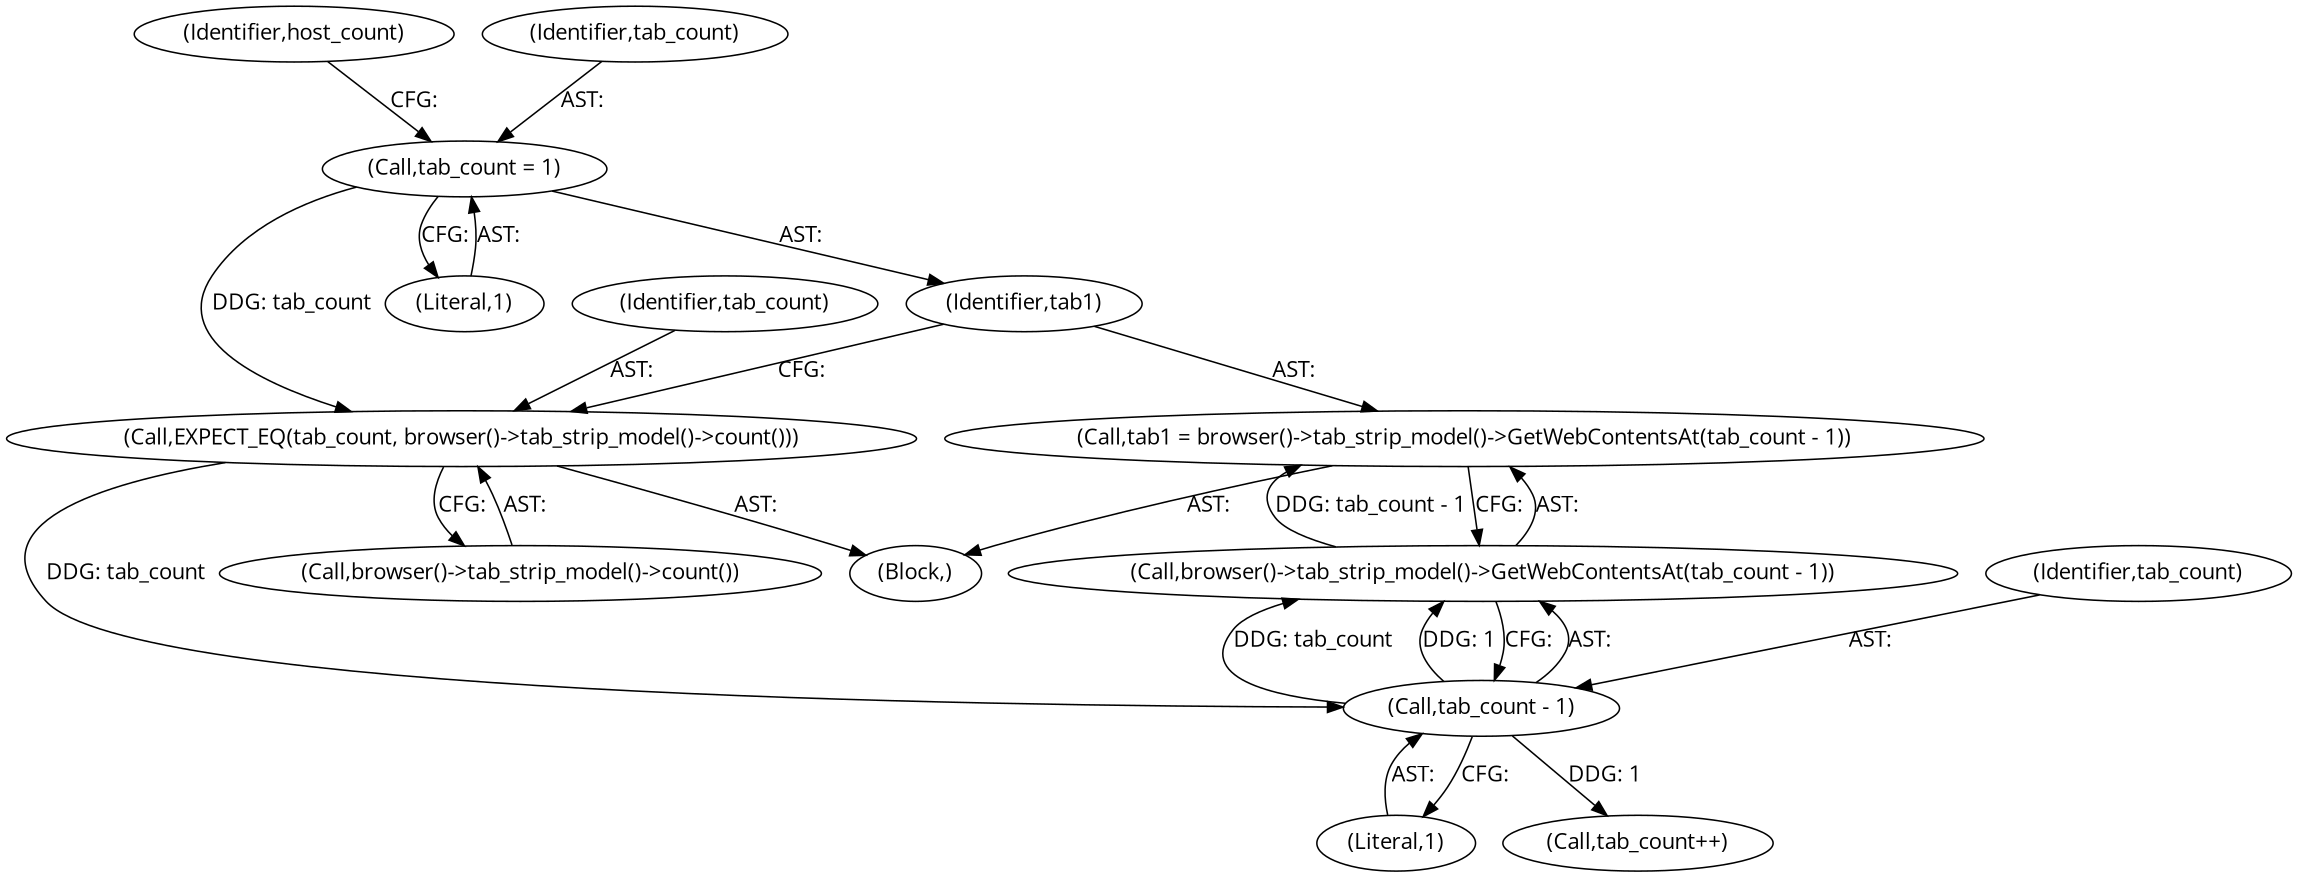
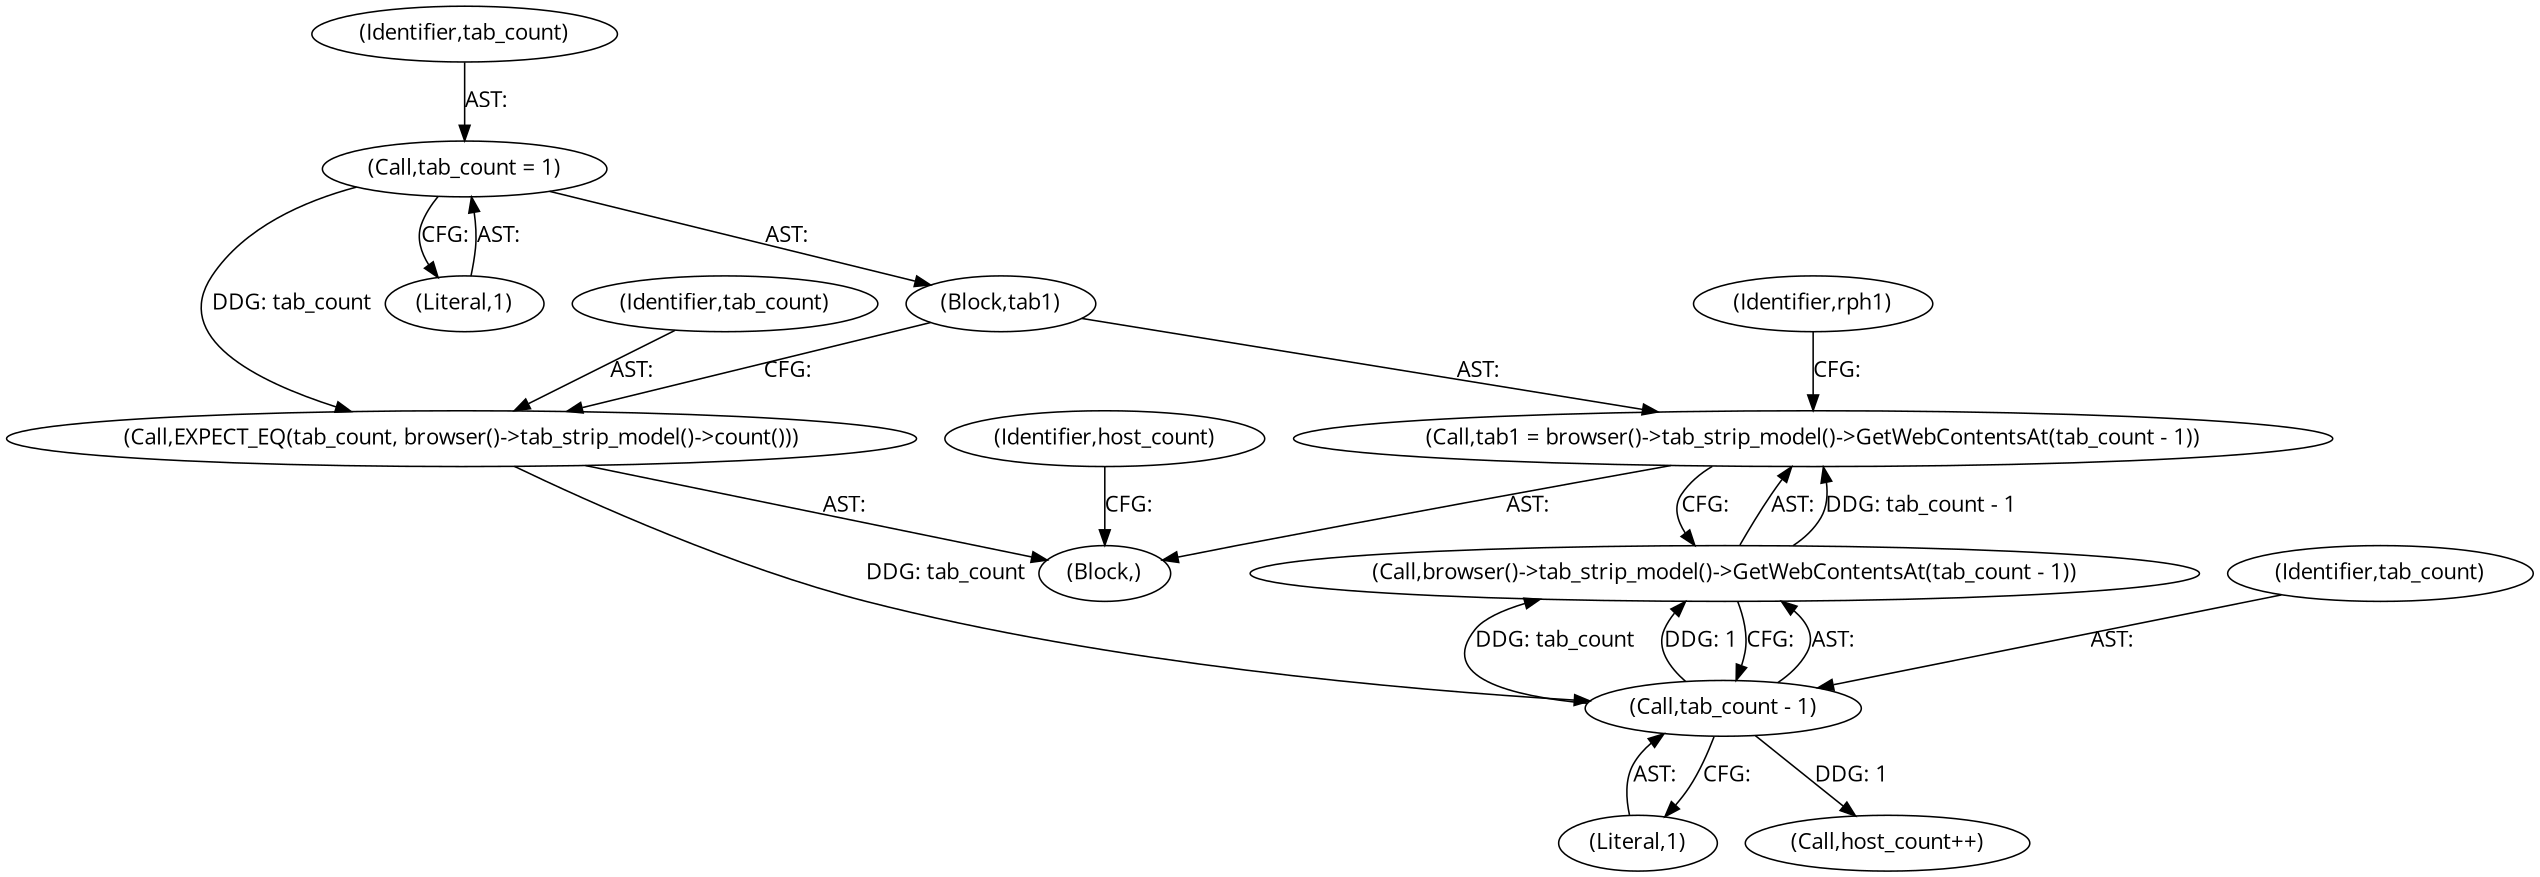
  digraph {
    fontname="Open Sans"
    node [fontname="Open Sans"]
    edge [fontname="Open Sans"]
    n1 [label="(Call,tab1 = browser()->tab_strip_model()->GetWebContentsAt(tab_count - 1))"]
    n2 [label="(Call,browser()->tab_strip_model()->GetWebContentsAt(tab_count - 1))"]
    n3 [label="(Block,)"]
    n4 [label="(Call,tab_count - 1)"]
    n5 [label="(Literal,1)"]
-   n6 [label="(Call,tab_count++)"]
+   n6 [label="(Call,host_count++)"]
    n7 [label="(Call,EXPECT_EQ(tab_count, browser()->tab_strip_model()->count()))"]
-   n8 [label="(Call,browser()->tab_strip_model()->count())"]
    n9 [label="(Call,tab_count = 1)"]
    n10 [label="(Literal,1)"]
-   n11 [label="(Identifier,tab1)"]
+   n11 [label="(Block,tab1)"]
    n12 [label="(Identifier,tab_count)"]
    n13 [label="(Identifier,tab_count)"]
+   n14 [label="(Identifier,rph1)"]
    n15 [label="(Identifier,host_count)"]
    n16 [label="(Identifier,tab_count)"]
    n1 -> n2 [label="CFG: "]
    n1 -> n3 [label="AST: "]
    n2 -> n1 [label="AST: "]
    n2 -> n1 [label="DDG: tab_count - 1"]
    n2 -> n4 [label="CFG: "]
    n4 -> n2 [label="AST: "]
    n4 -> n2 [label="DDG: tab_count"]
    n4 -> n2 [label="DDG: 1"]
    n4 -> n5 [label="CFG: "]
    n4 -> n6 [label="DDG: 1"]
    n5 -> n4 [label="AST: "]
    n7 -> n3 [label="AST: "]
    n7 -> n4 [label="DDG: tab_count"]
-   n7 -> n8 [label="CFG: "]
-   n8 -> n7 [label="AST: "]
    n9 -> n7 [label="DDG: tab_count"]
    n9 -> n10 [label="CFG: "]
    n9 -> n11 [label="AST: "]
    n10 -> n9 [label="AST: "]
    n11 -> n1 [label="AST: "]
    n11 -> n7 [label="CFG: "]
    n12 -> n4 [label="AST: "]
    n13 -> n7 [label="AST: "]
-   n15 -> n9 [label="CFG: "]
+   n14 -> n1 [label="CFG: "]
+   n15 -> n3 [label="CFG: "]
    n16 -> n9 [label="AST: "]
  }
